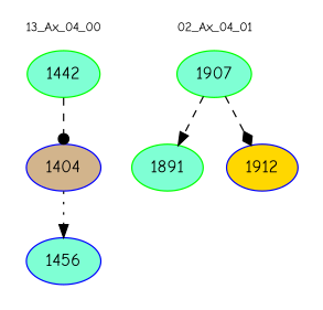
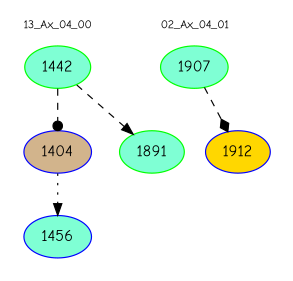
  digraph {
    fontname="Comic Neue"
    node [color=green fillcolor=aquamarine fontname="Comic Neue" style=filled]
    edge [arrowhead=normal color=black fontname="Comic Neue" style=dashed]
    n1 [label=1442]
    n2 [color=blue fillcolor=tan label=1404]
    n3 [color=blue label=1456]
    n4 [label=1907]
    n5 [label=1891]
    n6 [color=blue fillcolor=gold label=1912]
    subgraph cluster_1 {
      color=white
      fontsize=10
      label="13_Ax_04_00"
      n1
      n2
      n3
    }
    subgraph cluster_2 {
      color=white
      fontsize=10
      label="02_Ax_04_01"
      n4
      n5
      n6
    }
    n1 -> n2 [arrowhead=dot]
    n2 -> n3 [style=dotted]
-   n4 -> n5
+   n1 -> n5
    n4 -> n6 [arrowhead=diamond]
  }
